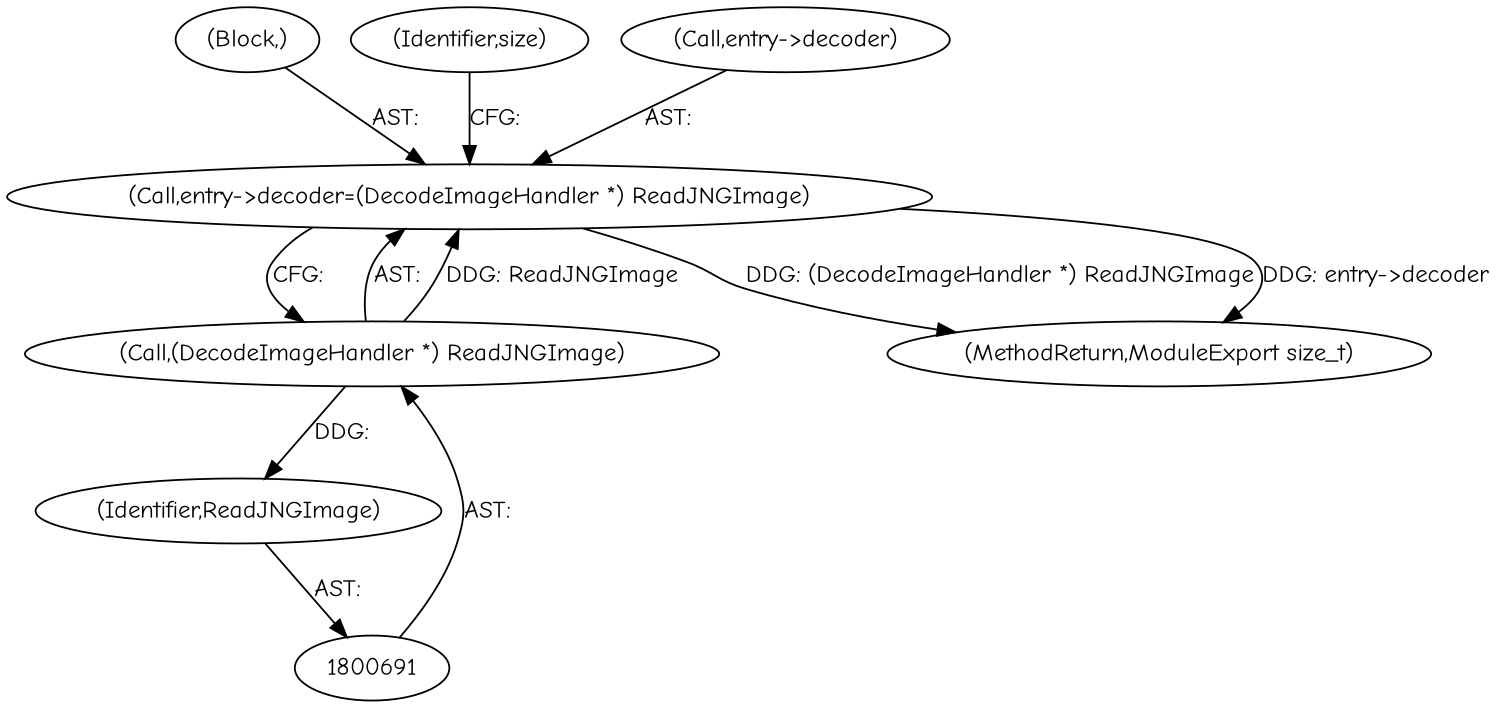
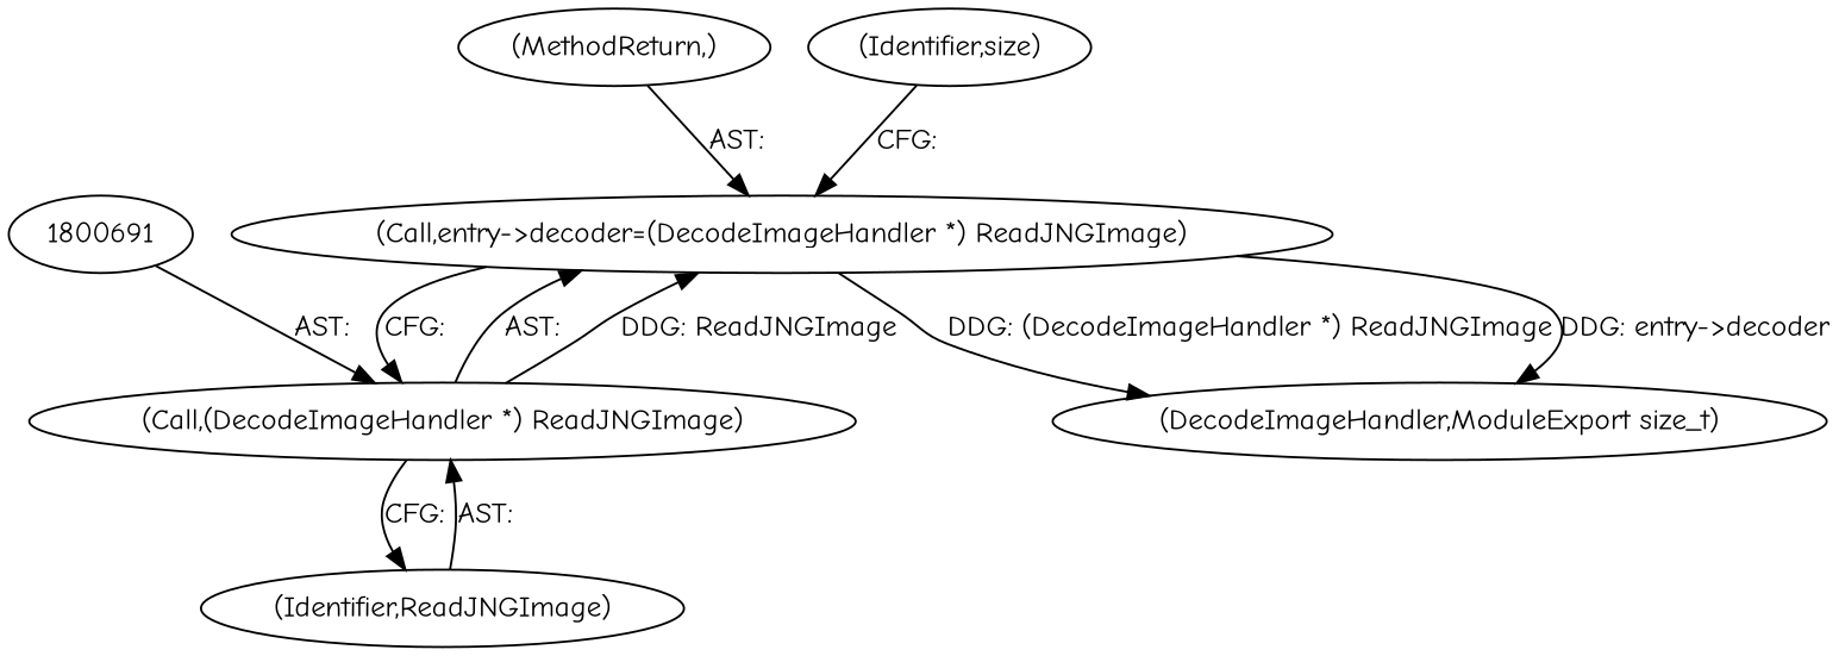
  digraph {
    fontname="Comic Neue"
    node [fontname="Comic Neue"]
    edge [fontname="Comic Neue"]
    n1 [label="(Call,entry->decoder=(DecodeImageHandler *) ReadJNGImage)"]
    n2 [label="(Call,(DecodeImageHandler *) ReadJNGImage)"]
-   n3 [label="(MethodReturn,ModuleExport size_t)"]
+   n3 [label="(DecodeImageHandler,ModuleExport size_t)"]
    n4 [label="(Identifier,ReadJNGImage)"]
-   n5 [label="(Block,)"]
+   n5 [label="(MethodReturn,)"]
    n6 [label="(Identifier,size)"]
-   n7 [label="(Call,entry->decoder)"]
    n8 [label=1800691]
    n1 -> n2 [label="CFG: "]
    n1 -> n3 [label="DDG: (DecodeImageHandler *) ReadJNGImage"]
    n1 -> n3 [label="DDG: entry->decoder"]
    n2 -> n1 [label="AST: "]
    n2 -> n1 [label="DDG: ReadJNGImage"]
-   n2 -> n4 [label="DDG: "]
-   n4 -> n8 [label="AST: "]
+   n2 -> n4 [label="CFG: "]
+   n4 -> n2 [label="AST: "]
    n5 -> n1 [label="AST: "]
    n6 -> n1 [label="CFG: "]
-   n7 -> n1 [label="AST: "]
    n8 -> n2 [label="AST: "]
  }
